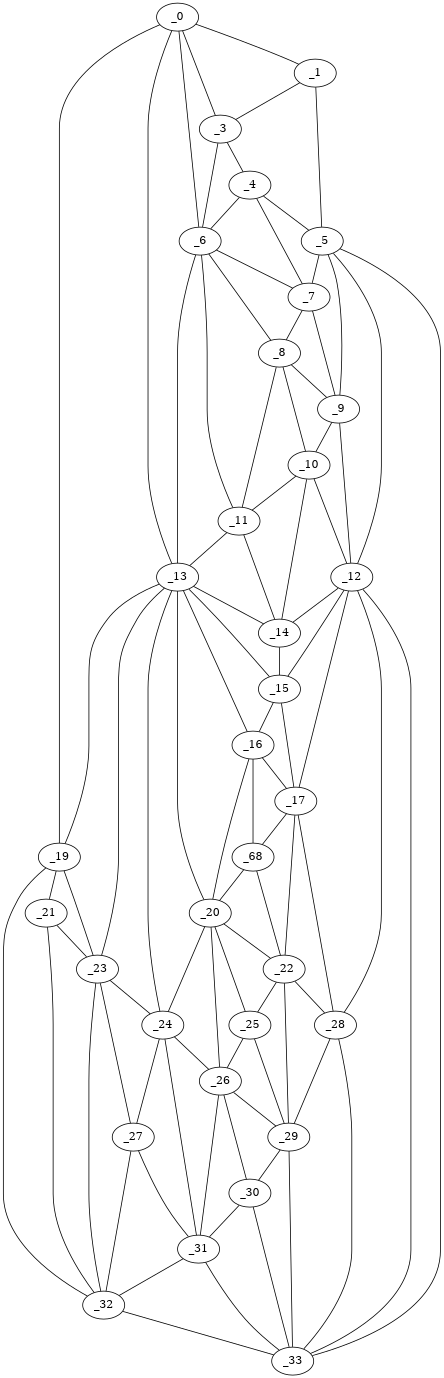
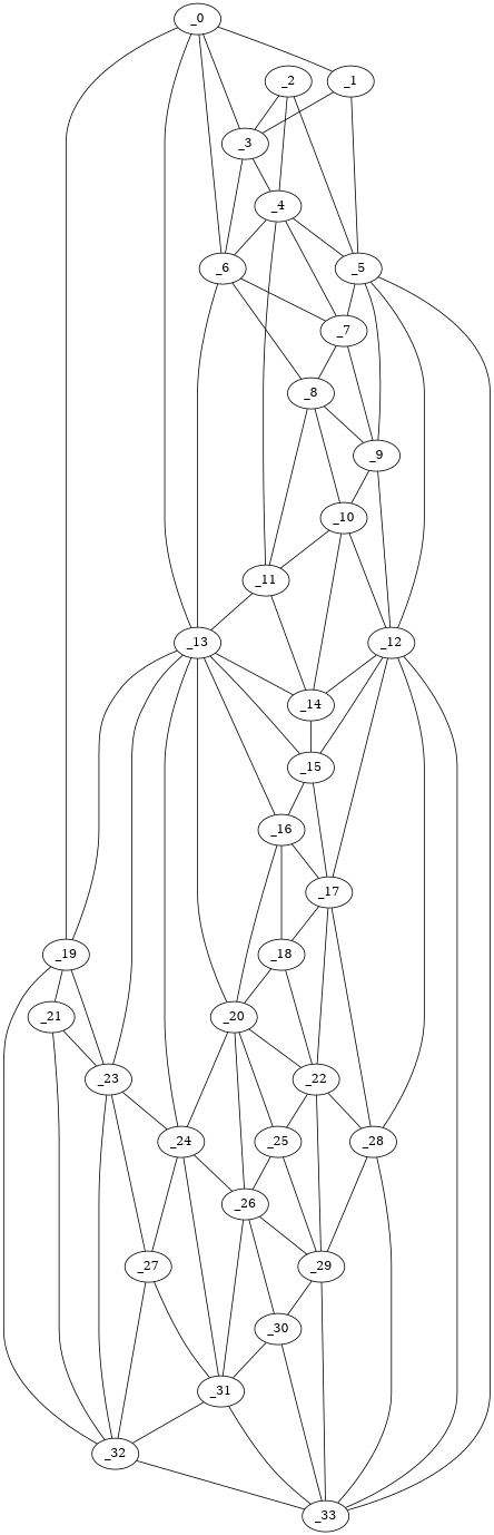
  graph {
    node [x=36 y=35]
    edge [valence=2]
    _0 [x=7 y=92]
    _1 [x=8]
    _3 [x=30 y=34]
    _6 [y=33]
    _13 [x=71 y=45]
    _19 [x=94 y=111]
    _5 [y=17]
    _4 [x=34 y=26]
    _7 [x=43 y=28]
    _8 [x=51 y=33]
    _11 [x=56]
    _14 [x=75]
    _15 [x=80 y=36]
    _16 [x=84 y=44]
    _20 [x=97 y=53]
    _23 [x=103 y=82]
    _24 [x=104 y=67]
    _21 [x=99 y=107]
    _32 [x=123 y=90]
+   _2 [x=21 y=32]
    _9 [x=53 y=23]
    _12 [x=61 y=23]
    _33 [x=125 y=33]
    _10 [x=56 y=31]
    _17 [x=90 y=37]
-   _18 [x=90 y=41 label=_68]
+   _18 [x=90 y=41]
    _22 [x=100 y=38]
    _25 [x=106 y=51]
    _26 [x=108 y=57]
    _27 [x=110 y=76]
    _31 [x=123 y=71]
    _28 [x=112 y=34]
    _29 [x=112 y=46]
    _30 [x=122 y=55]
    _0 -- _1 [valence=1]
    _0 -- _3
    _0 -- _6 [valence=1]
    _0 -- _13 [valence=1]
    _0 -- _19 [valence=1]
    _1 -- _3 [valence=1]
    _1 -- _5 [valence=1]
    _3 -- _6 [valence=1]
    _3 -- _4
    _6 -- _13
    _6 -- _7
    _6 -- _8
-   _6 -- _11
+   _4 -- _11
    _13 -- _19
    _13 -- _14
    _13 -- _15 [valence=1]
    _13 -- _16
    _13 -- _20
    _13 -- _23
    _13 -- _24
    _19 -- _23 [valence=1]
    _19 -- _21
    _19 -- _32 [valence=1]
    _5 -- _7
    _5 -- _9
    _5 -- _12
    _5 -- _33 [valence=1]
    _4 -- _6 [valence=1]
    _4 -- _5
    _4 -- _7
    _7 -- _8 [valence=1]
    _7 -- _9
    _8 -- _11
    _8 -- _9
    _8 -- _10
    _11 -- _13
    _11 -- _14
    _14 -- _15
    _15 -- _16
    _15 -- _17
    _16 -- _20
    _16 -- _17 [valence=1]
    _16 -- _18
    _20 -- _24
    _20 -- _22
    _20 -- _25 [valence=1]
    _20 -- _26
    _23 -- _24 [valence=1]
    _23 -- _32
    _23 -- _27
    _24 -- _26 [valence=1]
    _24 -- _27
    _24 -- _31
    _21 -- _23
    _21 -- _32 [valence=1]
    _32 -- _33 [valence=1]
+   _2 -- _3 [valence=1]
+   _2 -- _5 [valence=1]
+   _2 -- _4
    _9 -- _12
    _9 -- _10 [valence=1]
    _12 -- _14
    _12 -- _15
    _12 -- _33 [valence=1]
    _12 -- _17
    _12 -- _28 [valence=1]
    _10 -- _11 [valence=1]
    _10 -- _14 [valence=1]
    _10 -- _12
    _17 -- _18
    _17 -- _22 [valence=1]
    _17 -- _28
    _18 -- _20
    _18 -- _22
    _22 -- _25
    _22 -- _28
    _22 -- _29 [valence=1]
    _25 -- _26 [valence=1]
    _25 -- _29
    _26 -- _31
    _26 -- _29 [valence=1]
    _26 -- _30 [valence=1]
    _27 -- _32
    _27 -- _31
    _31 -- _32
    _31 -- _33
    _28 -- _33
    _28 -- _29
    _29 -- _33
    _29 -- _30
    _30 -- _33 [valence=1]
    _30 -- _31
  }
